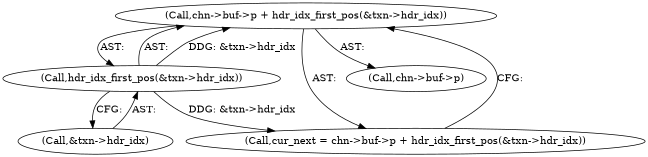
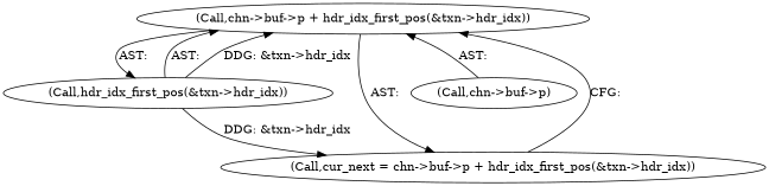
  digraph {
    n1 [label="(Call,chn->buf->p + hdr_idx_first_pos(&txn->hdr_idx))"]
    n2 [label="(Call,hdr_idx_first_pos(&txn->hdr_idx))"]
    n3 [label="(Call,cur_next = chn->buf->p + hdr_idx_first_pos(&txn->hdr_idx))"]
-   n4 [label="(Call,&txn->hdr_idx)"]
    n5 [label="(Call,chn->buf->p)"]
    n1 -> n2 [label="AST: "]
    n1 -> n3 [label="AST: "]
    n2 -> n1 [label="AST: "]
    n2 -> n1 [label="DDG: &txn->hdr_idx"]
    n2 -> n3 [label="DDG: &txn->hdr_idx"]
-   n2 -> n4 [label="CFG: "]
    n3 -> n1 [label="CFG: "]
-   n4 -> n2 [label="AST: "]
-   n1 -> n5 [label="AST: "]
+   n5 -> n1 [label="AST: "]
  }
